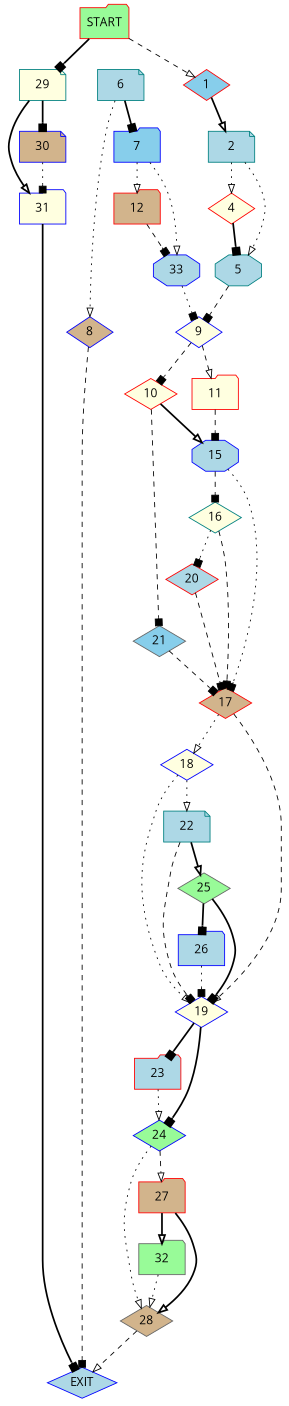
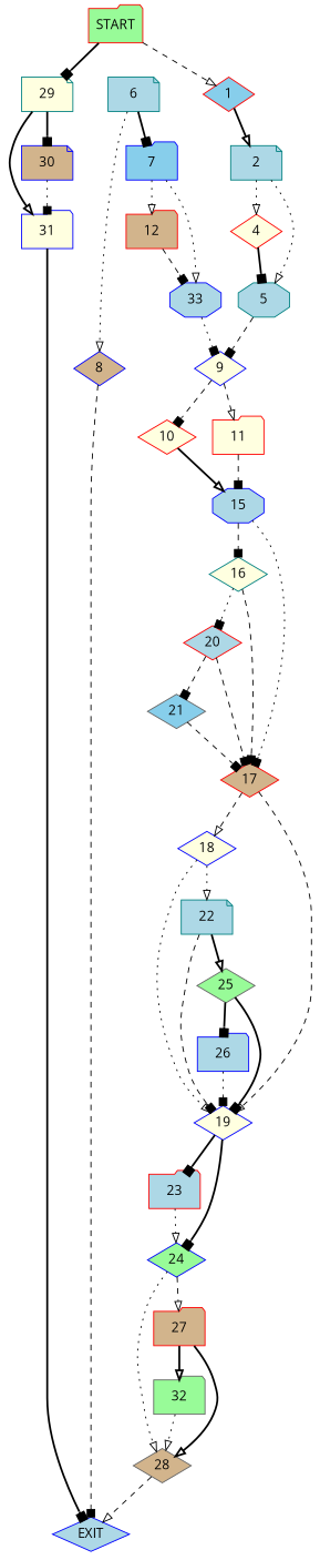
  digraph {
    fontname="Open Sans"
    node [color=blue fillcolor=lightblue fontname="Open Sans" shape=diamond style=filled]
    edge [arrowhead=box fontname="Open Sans" style=dashed]
    n1 [color=red fillcolor=palegreen label=START shape=folder]
    1 [color=red fillcolor=skyblue]
    29 [color=teal fillcolor=lightyellow shape=note]
    2 [color=teal shape=note]
    30 [fillcolor=tan shape=note]
    31 [fillcolor=lightyellow shape=folder]
    n7 [label=EXIT]
    4 [color=red fillcolor=lightyellow]
    5 [color=teal shape=octagon]
    9 [fillcolor=lightyellow]
    6 [color=teal shape=note]
    7 [fillcolor=skyblue shape=folder]
    8 [fillcolor=tan]
    10 [color=red fillcolor=lightyellow]
    11 [color=red fillcolor=lightyellow shape=folder]
    12 [color=red fillcolor=tan shape=folder]
    n17 [label=33 shape=octagon]
    15 [shape=octagon]
    16 [color=teal fillcolor=lightyellow]
    17 [color=red fillcolor=tan]
    20 [color=red]
    18 [fillcolor=lightyellow]
    19 [fillcolor=lightyellow]
    21 [color=gray40 fillcolor=skyblue]
    22 [color=teal shape=note]
    23 [color=red shape=folder]
    24 [fillcolor=palegreen]
    25 [color=gray40 fillcolor=palegreen]
    27 [color=red fillcolor=tan shape=folder]
    28 [color=gray40 fillcolor=tan]
    26 [shape=folder]
    32 [color=gray40 fillcolor=palegreen shape=folder]
    n1 -> 1 [arrowhead=onormal]
    n1 -> 29 [style=bold]
    1 -> 2 [arrowhead=onormal style=bold]
    29 -> 30 [style=bold]
    29 -> 31 [arrowhead=onormal style=bold]
    2 -> 4 [arrowhead=onormal style=dotted]
    2 -> 5 [arrowhead=onormal style=dotted]
    30 -> 31 [style=dotted]
    31 -> n7 [style=bold]
    4 -> 5 [style=bold]
    5 -> 9
    9 -> 10
    9 -> 11 [arrowhead=onormal]
    6 -> 7 [style=bold]
    6 -> 8 [arrowhead=onormal style=dotted]
    7 -> 12 [arrowhead=onormal style=dotted]
    7 -> n17 [arrowhead=onormal style=dotted]
    8 -> n7
    10 -> 15 [arrowhead=onormal style=bold]
    11 -> 15
    12 -> n17
    n17 -> 9 [style=dotted]
    15 -> 16
    15 -> 17 [style=dotted]
    16 -> 17
    16 -> 20 [style=dotted]
-   17 -> 18 [arrowhead=onormal style=dotted]
+   17 -> 18 [arrowhead=onormal]
    17 -> 19 [arrowhead=onormal]
    20 -> 17
-   10 -> 21
+   20 -> 21
    18 -> 19 [arrowhead=onormal style=dotted]
    18 -> 22 [arrowhead=onormal style=dotted]
    19 -> 23 [style=bold]
    19 -> 24 [style=bold]
    21 -> 17
    22 -> 19
    22 -> 25 [arrowhead=onormal style=bold]
    23 -> 24 [arrowhead=onormal style=dotted]
    24 -> 27 [arrowhead=onormal]
    24 -> 28 [arrowhead=onormal style=dotted]
    25 -> 19 [style=bold]
    25 -> 26 [style=bold]
    27 -> 28 [arrowhead=onormal style=bold]
    27 -> 32 [arrowhead=onormal style=bold]
    28 -> n7 [arrowhead=onormal]
    26 -> 19 [style=dotted]
    32 -> 28 [arrowhead=onormal style=dotted]
  }
